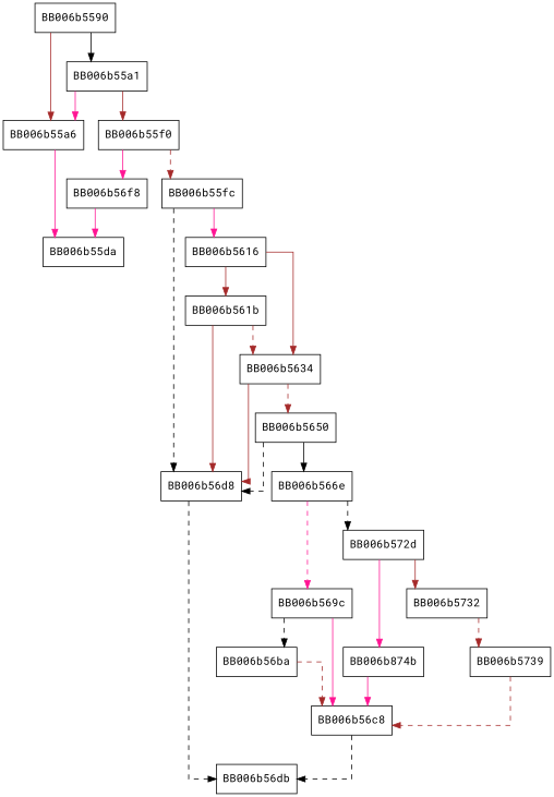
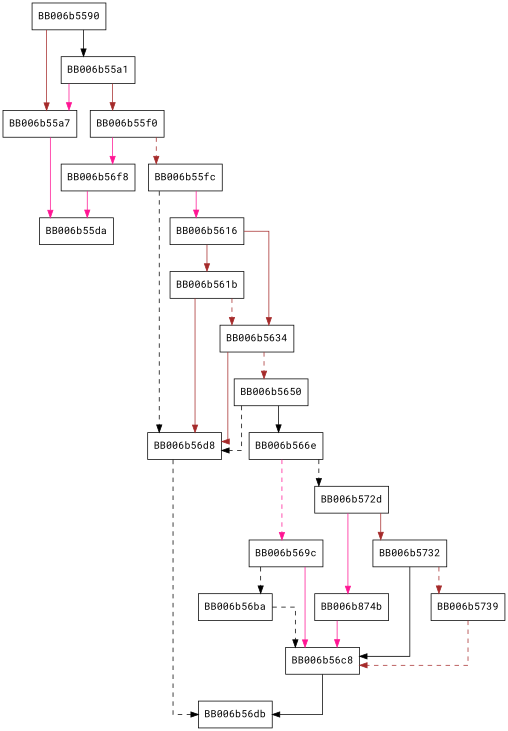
  digraph {
    fontname="Roboto Mono"
    splines=ortho
    node [fontname="Roboto Mono" shape=box]
    edge [color=brown fontname="Roboto Mono" style=solid]
    BB006b5590
-   BB006b55a7 [label=BB006b55a6]
+   BB006b55a7
    BB006b55a1
    BB006b55da
    BB006b55f0
    BB006b56f8
    BB006b55fc
    BB006b56d8
    BB006b5616
    BB006b56db
    BB006b5634
    BB006b561b
    BB006b5650
    BB006b566e
    BB006b572d
    BB006b569c
    n17 [label=BB006b874b]
    BB006b5732
    BB006b56c8
    BB006b56ba
    BB006b5739
    BB006b5590 -> BB006b55a7
    BB006b5590 -> BB006b55a1 [color=black]
    BB006b55a7 -> BB006b55da [color=deeppink]
    BB006b55a1 -> BB006b55a7 [color=deeppink]
    BB006b55a1 -> BB006b55f0
    BB006b55f0 -> BB006b56f8 [color=deeppink]
    BB006b55f0 -> BB006b55fc [style=dashed]
    BB006b56f8 -> BB006b55da [color=deeppink]
    BB006b55fc -> BB006b56d8 [color=black style=dashed]
    BB006b55fc -> BB006b5616 [color=deeppink]
    BB006b56d8 -> BB006b56db [color=black style=dashed]
    BB006b5616 -> BB006b5634
    BB006b5616 -> BB006b561b
    BB006b5634 -> BB006b56d8
    BB006b5634 -> BB006b5650 [style=dashed]
    BB006b561b -> BB006b56d8
    BB006b561b -> BB006b5634 [style=dashed]
    BB006b5650 -> BB006b56d8 [color=black style=dashed]
    BB006b5650 -> BB006b566e [color=black]
    BB006b566e -> BB006b572d [color=black style=dashed]
    BB006b566e -> BB006b569c [color=deeppink style=dashed]
    BB006b572d -> n17 [color=deeppink]
    BB006b572d -> BB006b5732
    BB006b569c -> BB006b56c8 [color=deeppink]
    BB006b569c -> BB006b56ba [color=black style=dashed]
    n17 -> BB006b56c8 [color=deeppink]
+   BB006b5732 -> BB006b56c8 [color=black]
    BB006b5732 -> BB006b5739 [style=dashed]
-   BB006b56c8 -> BB006b56db [color=black style=dashed]
-   BB006b56ba -> BB006b56c8 [style=dashed]
+   BB006b56c8 -> BB006b56db [color=black]
+   BB006b56ba -> BB006b56c8 [color=black style=dashed]
    BB006b5739 -> BB006b56c8 [style=dashed]
  }
